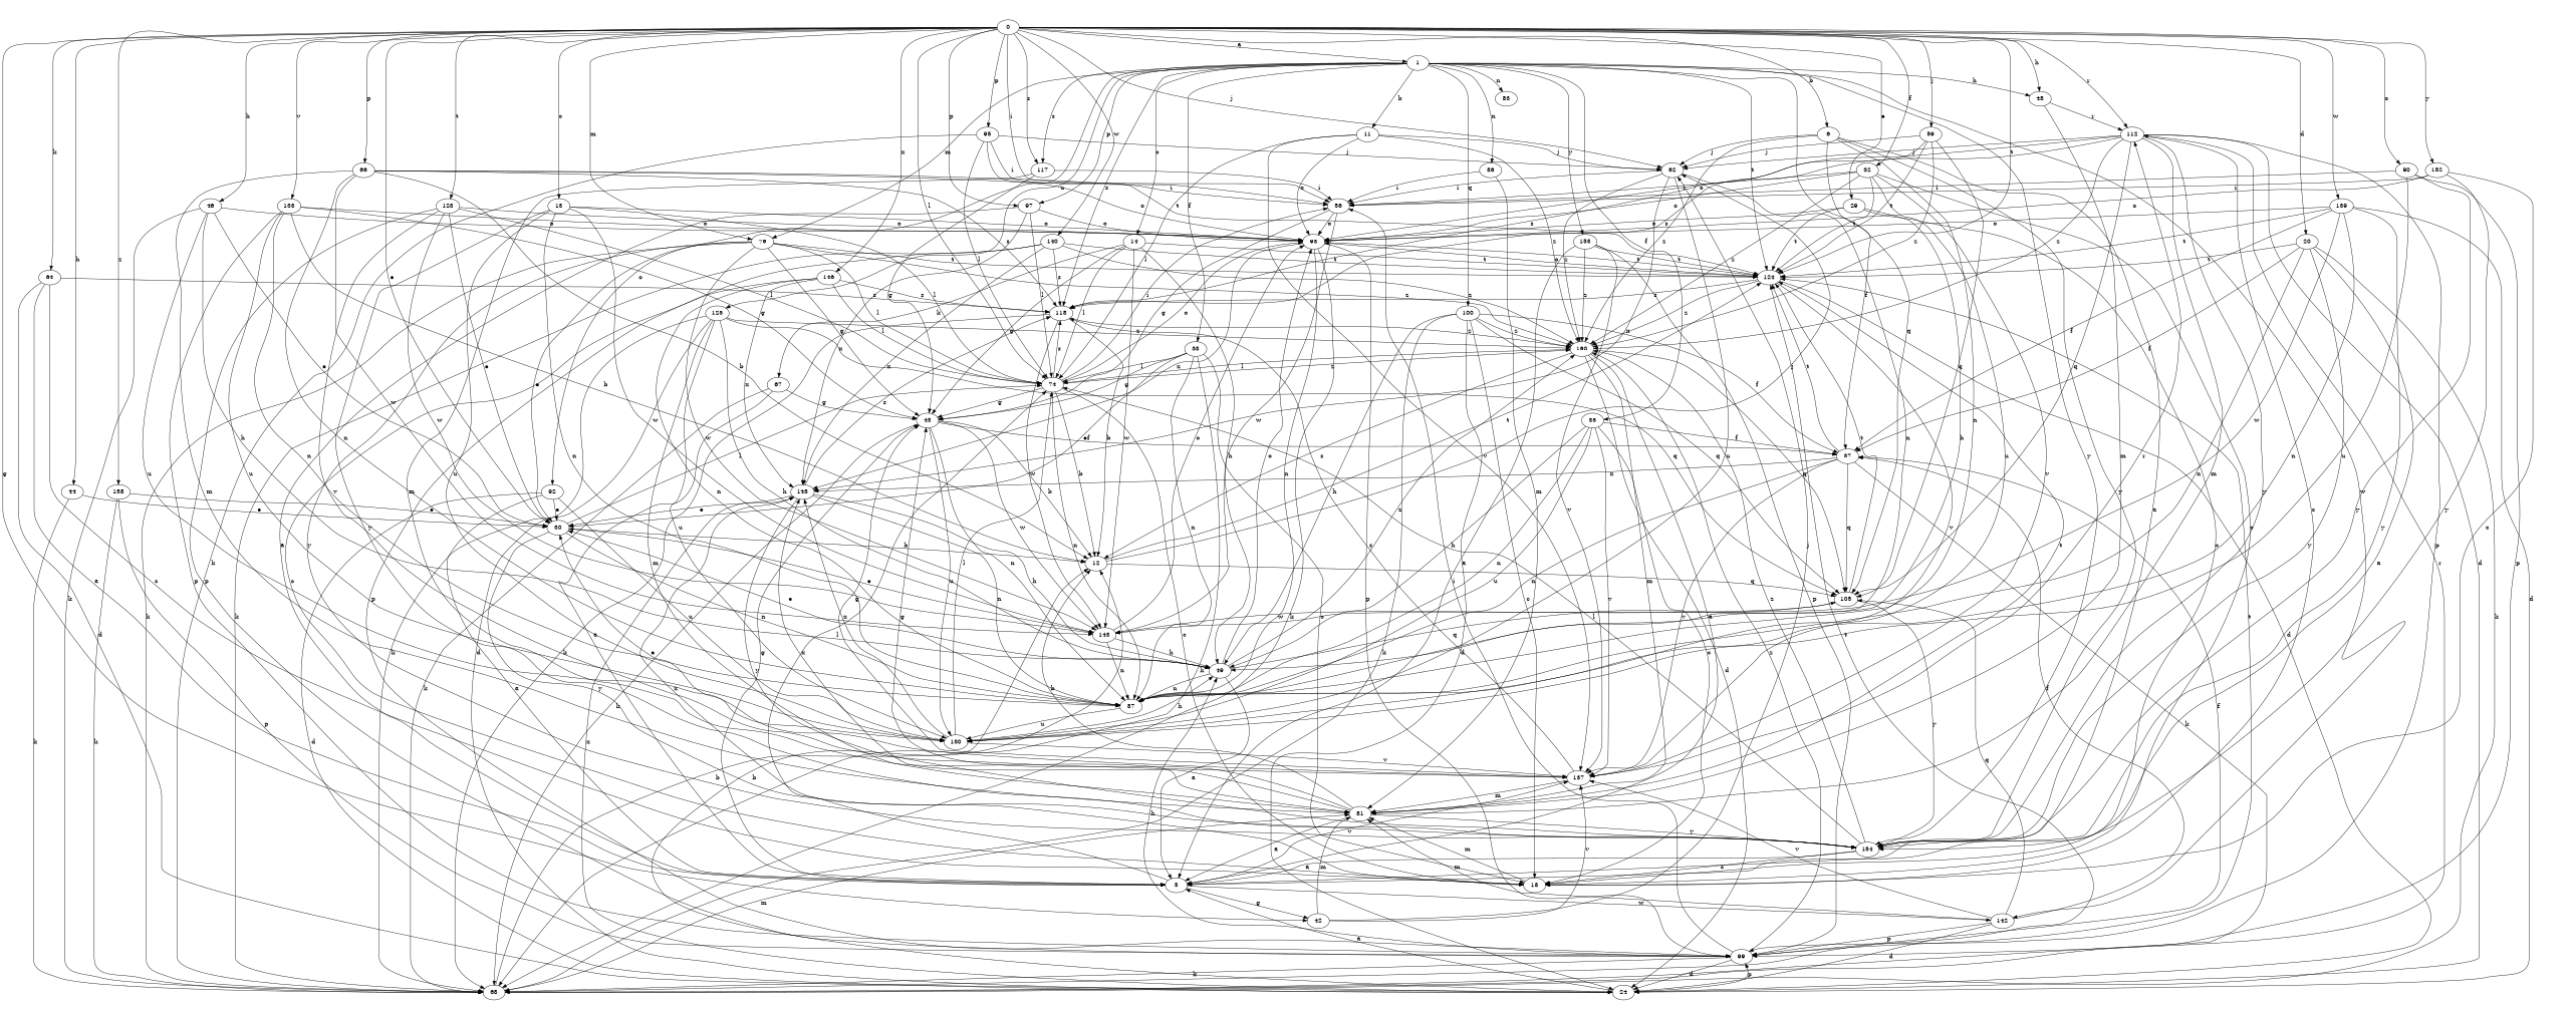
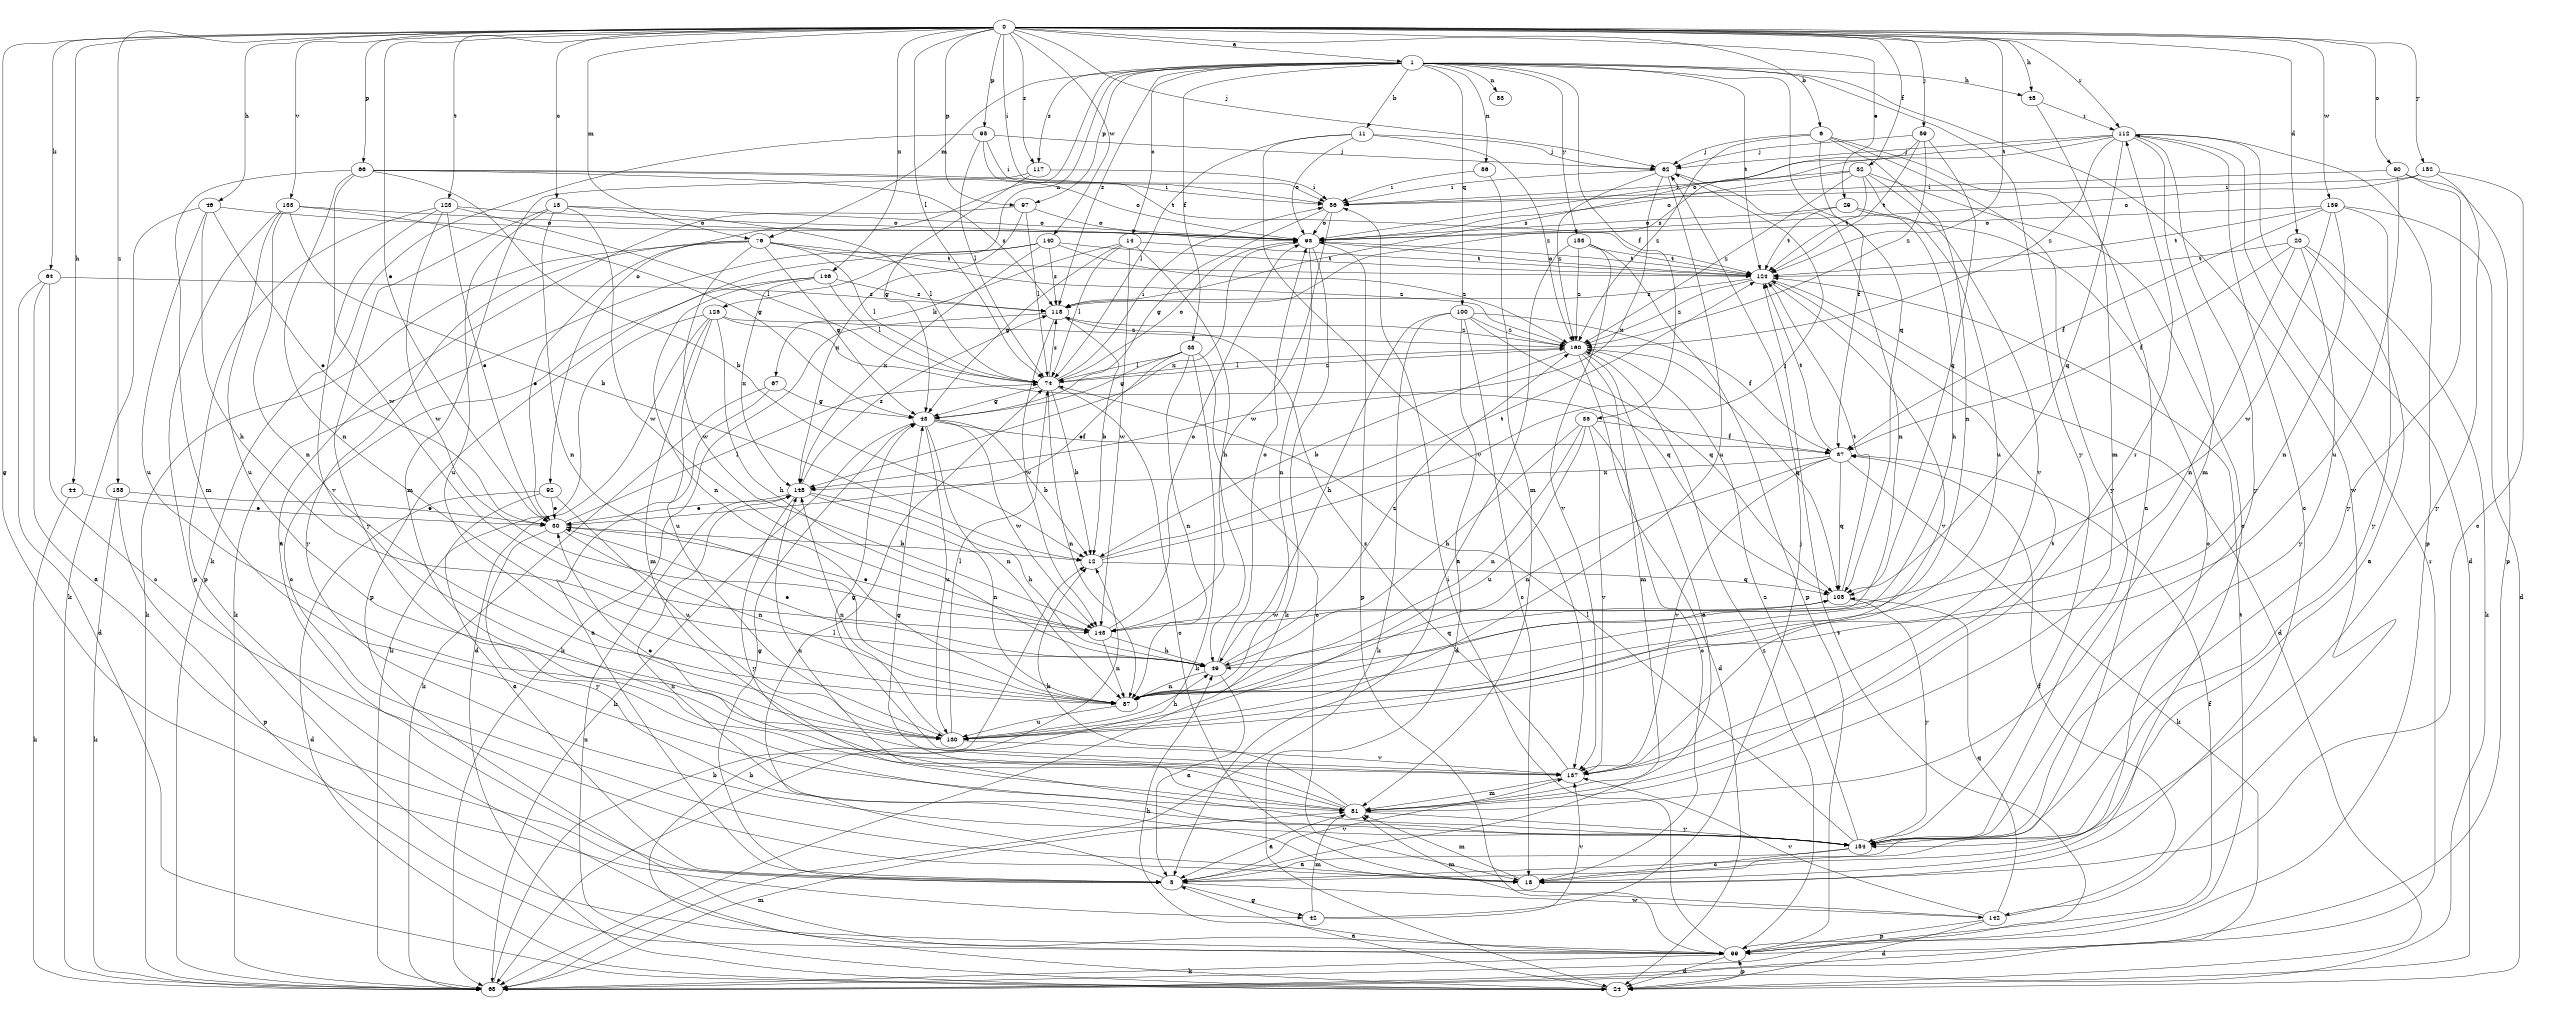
  strict digraph {
    0
    1
    6
    13
    20
    29
    30
    32
    42
    44
    46
    48
    56
    59
    62
    64
    74
    76
    90
    95
    n21 [label=66]
    97
    112
    117
    123
    124
    133
    139
    140
    146
    152
    158
    11
    14
    33
    35
    83
    86
    92
    100
    105
    118
    125
    142
    153
    154
    5
    37
    87
    160
    93
    130
    143
    68
    49
    18
    12
    137
    81
    43
    148
    n62 [label=24]
    99
    67
    0 -> 1 [label=a]
    0 -> 6 [label=b]
    0 -> 13 [label=c]
    0 -> 20 [label=d]
    0 -> 29 [label=e]
    0 -> 30 [label=e]
    0 -> 32 [label=f]
    0 -> 42 [label=g]
    0 -> 44 [label=h]
    0 -> 46 [label=h]
    0 -> 48 [label=h]
    0 -> 56 [label=i]
    0 -> 59 [label=j]
    0 -> 62 [label=j]
    0 -> 64 [label=k]
    0 -> 74 [label=l]
    0 -> 76 [label=m]
    0 -> 90 [label=o]
    0 -> 95 [label=p]
    0 -> n21 [label=p]
    0 -> 97 [label=p]
    0 -> 112 [label=r]
    0 -> 117 [label=s]
    0 -> 123 [label=t]
    0 -> 124 [label=t]
    0 -> 133 [label=v]
    0 -> 139 [label=w]
    0 -> 140 [label=w]
    0 -> 146 [label=x]
    0 -> 152 [label=y]
    0 -> 158 [label=z]
    1 -> 48 [label=h]
    1 -> 76 [label=m]
    1 -> 97 [label=p]
    1 -> 117 [label=s]
    1 -> 124 [label=t]
    1 -> 11 [label=b]
    1 -> 14 [label=c]
    1 -> 33 [label=f]
    1 -> 35 [label=f]
    1 -> 83 [label=n]
    1 -> 86 [label=n]
    1 -> 92 [label=o]
    1 -> 100 [label=q]
    1 -> 105 [label=q]
    1 -> 118 [label=s]
    1 -> 125 [label=u]
    1 -> 142 [label=w]
    1 -> 153 [label=y]
    1 -> 154 [label=y]
    6 -> 62 [label=j]
    6 -> 154 [label=y]
    6 -> 5 [label=a]
    6 -> 37 [label=f]
    6 -> 87 [label=n]
    6 -> 160 [label=z]
    13 -> 74 [label=l]
    13 -> 154 [label=y]
    13 -> 87 [label=n]
    13 -> 93 [label=o]
    13 -> 130 [label=u]
    13 -> 143 [label=w]
    20 -> 124 [label=t]
    20 -> 154 [label=y]
    20 -> 5 [label=a]
    20 -> 37 [label=f]
    20 -> 87 [label=n]
    20 -> 68 [label=k]
    29 -> 124 [label=t]
    29 -> 93 [label=o]
    29 -> 49 [label=h]
    29 -> 18 [label=c]
    30 -> 74 [label=l]
    30 -> 154 [label=y]
    30 -> 87 [label=n]
    30 -> 12 [label=b]
    32 -> 56 [label=i]
    32 -> 124 [label=t]
    32 -> 160 [label=z]
    32 -> 93 [label=o]
    32 -> 130 [label=u]
    32 -> 18 [label=c]
    32 -> 137 [label=v]
    42 -> 62 [label=j]
    42 -> 137 [label=v]
    42 -> 81 [label=m]
    44 -> 30 [label=e]
    44 -> 68 [label=k]
    46 -> 30 [label=e]
    46 -> 93 [label=o]
    46 -> 130 [label=u]
    46 -> 68 [label=k]
    46 -> 49 [label=h]
    48 -> 112 [label=r]
    48 -> 81 [label=m]
    56 -> 93 [label=o]
    56 -> 143 [label=w]
    56 -> 43 [label=g]
    59 -> 62 [label=j]
    59 -> 124 [label=t]
    59 -> 105 [label=q]
    59 -> 118 [label=s]
    59 -> 160 [label=z]
    62 -> 56 [label=i]
    62 -> 87 [label=n]
    62 -> 160 [label=z]
    62 -> 130 [label=u]
    62 -> 148 [label=x]
    64 -> 118 [label=s]
    64 -> 5 [label=a]
    64 -> 18 [label=c]
    64 -> n62 [label=d]
    74 -> 56 [label=i]
    74 -> 118 [label=s]
    74 -> 87 [label=n]
    74 -> 160 [label=z]
    74 -> 93 [label=o]
    74 -> 18 [label=c]
    74 -> 12 [label=b]
    74 -> 43 [label=g]
    76 -> 30 [label=e]
    76 -> 74 [label=l]
    76 -> 124 [label=t]
    76 -> 154 [label=y]
    76 -> 160 [label=z]
    76 -> 143 [label=w]
    76 -> 68 [label=k]
    76 -> 43 [label=g]
    90 -> 56 [label=i]
    90 -> 154 [label=y]
    90 -> 130 [label=u]
    90 -> 99 [label=p]
    95 -> 56 [label=i]
    95 -> 62 [label=j]
    95 -> 74 [label=l]
    95 -> 124 [label=t]
    95 -> 68 [label=k]
    n21 -> 56 [label=i]
    n21 -> 118 [label=s]
    n21 -> 87 [label=n]
    n21 -> 93 [label=o]
    n21 -> 143 [label=w]
    n21 -> 12 [label=b]
    n21 -> 81 [label=m]
    97 -> 74 [label=l]
    97 -> 5 [label=a]
    97 -> 93 [label=o]
    97 -> 148 [label=x]
    112 -> 62 [label=j]
    112 -> 105 [label=q]
    112 -> 118 [label=s]
    112 -> 154 [label=y]
    112 -> 160 [label=z]
    112 -> 93 [label=o]
    112 -> 18 [label=c]
    112 -> 81 [label=m]
    112 -> n62 [label=d]
    112 -> 99 [label=p]
    117 -> 56 [label=i]
    117 -> 81 [label=m]
    117 -> 43 [label=g]
    123 -> 30 [label=e]
    123 -> 74 [label=l]
    123 -> 93 [label=o]
    123 -> 143 [label=w]
    123 -> 137 [label=v]
    123 -> 99 [label=p]
    124 -> 118 [label=s]
    124 -> 160 [label=z]
    124 -> 93 [label=o]
    124 -> 137 [label=v]
    124 -> n62 [label=d]
    133 -> 87 [label=n]
    133 -> 93 [label=o]
    133 -> 130 [label=u]
    133 -> 12 [label=b]
    133 -> 43 [label=g]
    133 -> 99 [label=p]
    139 -> 124 [label=t]
    139 -> 154 [label=y]
    139 -> 37 [label=f]
    139 -> 87 [label=n]
    139 -> 93 [label=o]
    139 -> 143 [label=w]
    139 -> n62 [label=d]
    140 -> 124 [label=t]
    140 -> 118 [label=s]
    140 -> 160 [label=z]
    140 -> 68 [label=k]
    140 -> 148 [label=x]
    140 -> 99 [label=p]
    146 -> 74 [label=l]
    146 -> 118 [label=s]
    146 -> 87 [label=n]
    146 -> 18 [label=c]
    146 -> 148 [label=x]
    152 -> 56 [label=i]
    152 -> 154 [label=y]
    152 -> 93 [label=o]
    152 -> 18 [label=c]
    158 -> 30 [label=e]
    158 -> 68 [label=k]
    158 -> 99 [label=p]
    11 -> 62 [label=j]
    11 -> 74 [label=l]
    11 -> 160 [label=z]
    11 -> 93 [label=o]
    11 -> 137 [label=v]
    14 -> 74 [label=l]
    14 -> 124 [label=t]
    14 -> 143 [label=w]
    14 -> 49 [label=h]
    14 -> 43 [label=g]
    14 -> 67 [label=k]
    33 -> 30 [label=e]
    33 -> 74 [label=l]
    33 -> 87 [label=n]
    33 -> 68 [label=k]
    33 -> 18 [label=c]
    33 -> 43 [label=g]
    35 -> 37 [label=f]
    35 -> 87 [label=n]
    35 -> 130 [label=u]
    35 -> 49 [label=h]
    35 -> 18 [label=c]
    35 -> 137 [label=v]
    86 -> 56 [label=i]
    86 -> 81 [label=m]
    92 -> 30 [label=e]
    92 -> 5 [label=a]
    92 -> 130 [label=u]
    92 -> n62 [label=d]
    100 -> 105 [label=q]
    100 -> 37 [label=f]
    100 -> 160 [label=z]
    100 -> 68 [label=k]
    100 -> 49 [label=h]
    100 -> 18 [label=c]
    100 -> n62 [label=d]
    105 -> 124 [label=t]
    105 -> 154 [label=y]
    105 -> 143 [label=w]
    118 -> 160 [label=z]
    118 -> 143 [label=w]
    118 -> 68 [label=k]
    118 -> 12 [label=b]
    125 -> 105 [label=q]
    125 -> 160 [label=z]
    125 -> 130 [label=u]
    125 -> 68 [label=k]
    125 -> 49 [label=h]
    125 -> 81 [label=m]
    125 -> n62 [label=d]
    142 -> 105 [label=q]
    142 -> 37 [label=f]
    142 -> 137 [label=v]
    142 -> 81 [label=m]
    142 -> n62 [label=d]
    142 -> 99 [label=p]
    153 -> 124 [label=t]
    153 -> 5 [label=a]
    153 -> 160 [label=z]
    153 -> 137 [label=v]
    153 -> 99 [label=p]
    154 -> 74 [label=l]
    154 -> 5 [label=a]
    154 -> 160 [label=z]
    154 -> 18 [label=c]
    5 -> 42 [label=g]
    5 -> 74 [label=l]
    5 -> 142 [label=w]
    5 -> 137 [label=v]
    5 -> 43 [label=g]
    37 -> 124 [label=t]
    37 -> 105 [label=q]
    37 -> 87 [label=n]
    37 -> 68 [label=k]
    37 -> 137 [label=v]
    37 -> 148 [label=x]
    87 -> 130 [label=u]
    160 -> 74 [label=l]
    160 -> 105 [label=q]
    160 -> 5 [label=a]
-   160 -> 12 [label=s]
+   160 -> 12 [label=b]
    160 -> 81 [label=m]
    160 -> n62 [label=d]
    93 -> 124 [label=t]
    93 -> 87 [label=n]
    93 -> 68 [label=k]
    93 -> 148 [label=x]
    93 -> 99 [label=p]
    130 -> 74 [label=l]
    130 -> 49 [label=h]
    130 -> 137 [label=v]
    130 -> 148 [label=x]
    143 -> 30 [label=e]
    143 -> 87 [label=n]
    143 -> 93 [label=o]
    143 -> 49 [label=h]
    68 -> 112 [label=r]
    68 -> 124 [label=t]
    68 -> 12 [label=b]
    68 -> 81 [label=m]
    49 -> 30 [label=e]
    49 -> 105 [label=q]
    49 -> 5 [label=a]
    49 -> 87 [label=n]
    49 -> 160 [label=z]
    49 -> 93 [label=o]
    18 -> 81 [label=m]
    18 -> 148 [label=x]
    12 -> 62 [label=j]
    12 -> 124 [label=t]
    12 -> 105 [label=q]
    137 -> 30 [label=e]
    137 -> 112 [label=r]
    137 -> 118 [label=s]
    137 -> 81 [label=m]
    137 -> 43 [label=g]
    81 -> 124 [label=t]
    81 -> 154 [label=y]
    81 -> 5 [label=a]
    81 -> 12 [label=b]
    81 -> 43 [label=g]
    81 -> 148 [label=x]
    43 -> 37 [label=f]
    43 -> 87 [label=n]
    43 -> 130 [label=u]
    43 -> 143 [label=w]
    43 -> 68 [label=k]
    43 -> 12 [label=b]
    148 -> 30 [label=e]
    148 -> 118 [label=s]
    148 -> 154 [label=y]
    148 -> 87 [label=n]
    148 -> 49 [label=h]
    n62 -> 5 [label=a]
    n62 -> 12 [label=b]
    n62 -> 148 [label=x]
    n62 -> 99 [label=p]
    99 -> 56 [label=i]
    99 -> 124 [label=t]
    99 -> 37 [label=f]
    99 -> 160 [label=z]
    99 -> 68 [label=k]
    99 -> 49 [label=h]
    99 -> n62 [label=d]
    67 -> 5 [label=a]
    67 -> 68 [label=k]
    67 -> 43 [label=g]
  }
